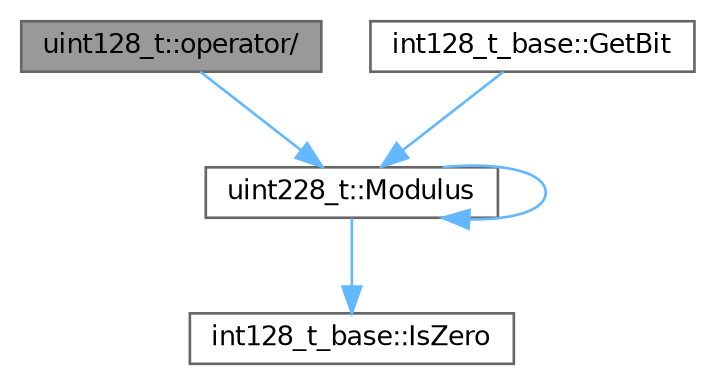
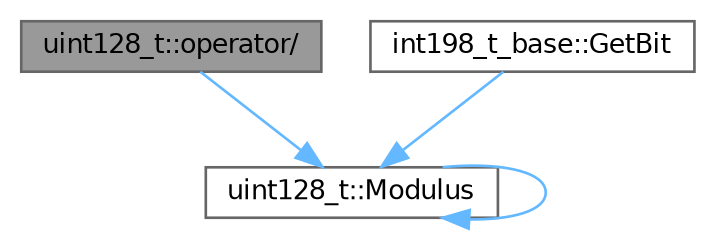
  digraph {
    rankdir=TB
    node [color=grey40 fillcolor=white fontname=Helvetica fontsize=10 shape=box style=filled]
    edge [color=steelblue1 fontname=Helvetica fontsize=10 labelfontname=Helvetica labelfontsize=10 style=solid]
    n1 [color=gray40 fillcolor=grey60 fontcolor=black height=0.2 label="uint128_t::operator/" width=0.4]
-   n2 [height=0.2 label="uint228_t::Modulus" width=0.4]
-   n3 [height=0.2 label="int128_t_base::IsZero" width=0.4]
-   n4 [height=0.2 label="int128_t_base::GetBit" width=0.4]
+   n2 [height=0.2 label="uint128_t::Modulus" width=0.4]
+   n4 [height=0.2 label="int198_t_base::GetBit" width=0.4]
    n1 -> n2
    n2 -> n2
-   n2 -> n3
    n4 -> n2
  }
